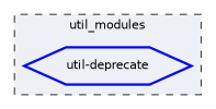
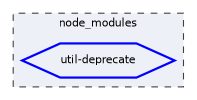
  digraph {
    compound=true
    rankdir=LR
    n1 [color=blue fillcolor="#edf0f7" fontname=Helvetica fontsize=10 height=0.2 label="util-deprecate" shape=hexagon style="filled,bold" width=0.4]
    subgraph cluster_1 {
      bgcolor="#edf0f7"
      fontname=Helvetica
      fontsize=10
-     label=util_modules
+     label=node_modules
      pencolor=grey25
      style="filled,dashed"
      n1
    }
  }
